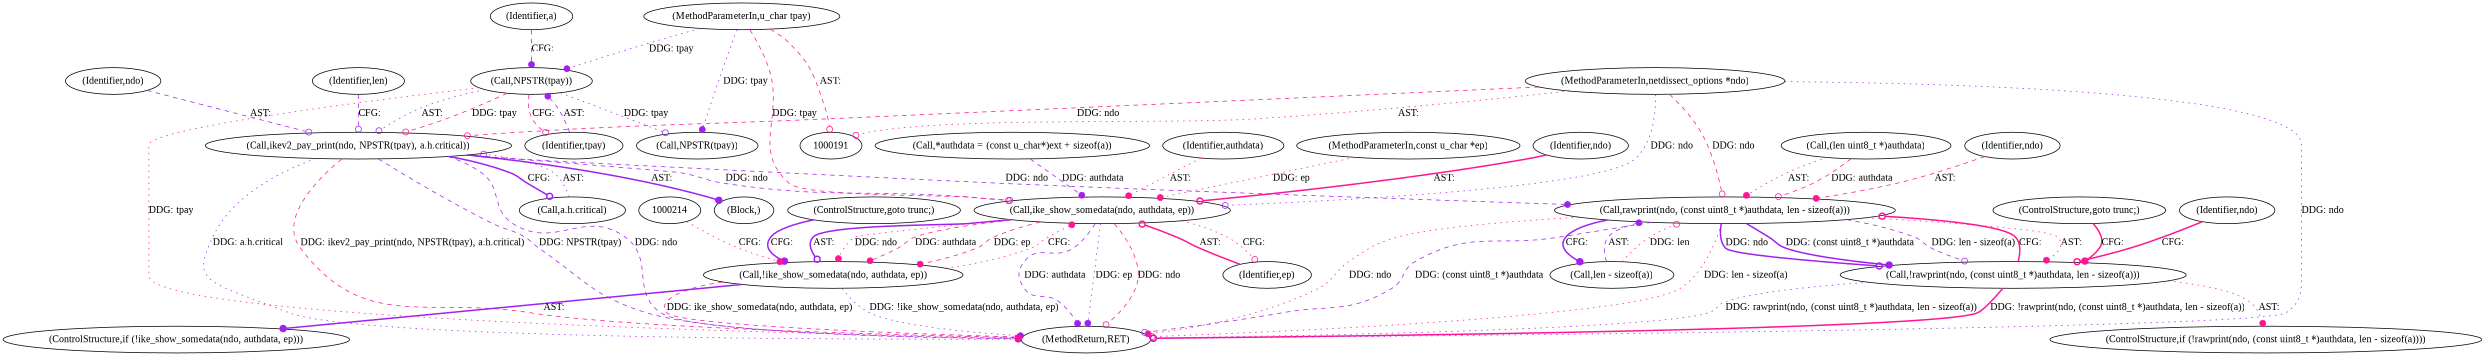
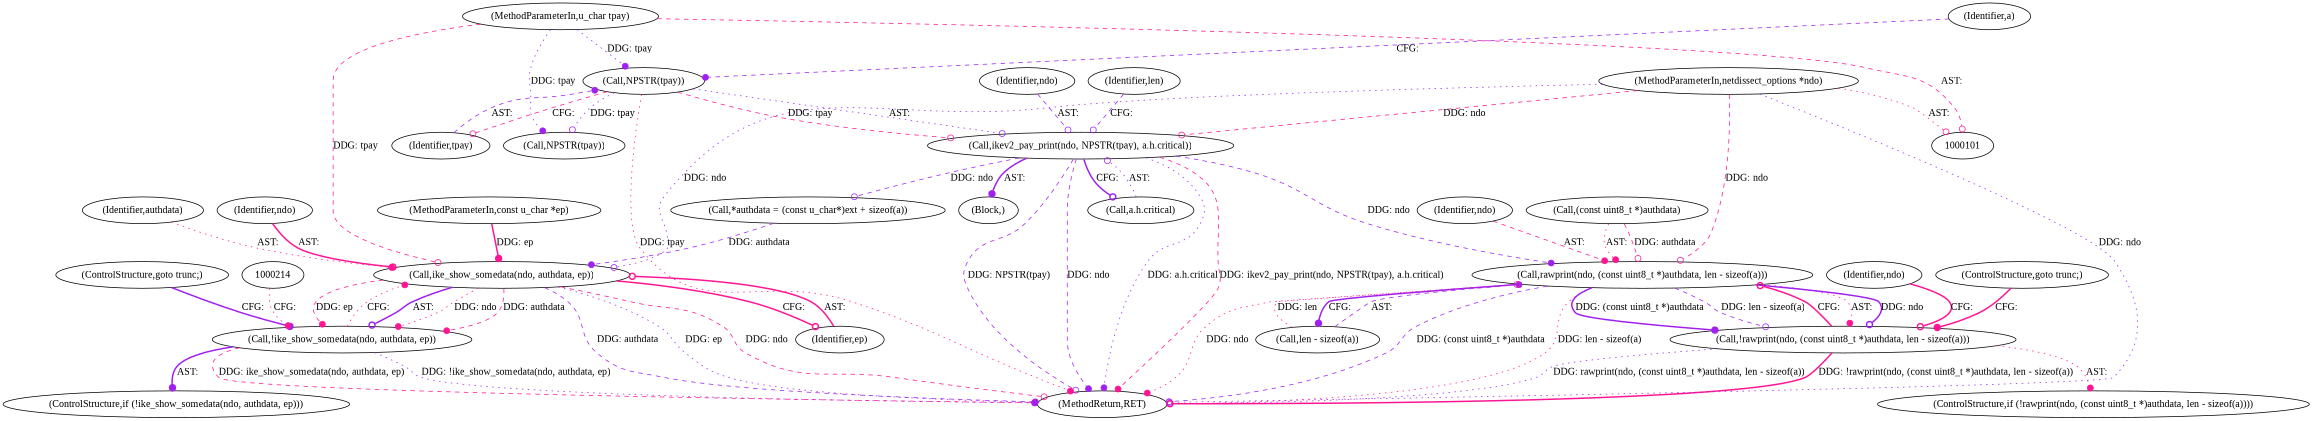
  digraph {
    fontname="Liberation Serif"
    node [fontname="Liberation Serif"]
    edge [arrowhead=dot color=deeppink fontname="Liberation Serif" style=dashed]
    n1 [label="(Call,ikev2_pay_print(ndo, NPSTR(tpay), a.h.critical))"]
    n2 [label="(Call,rawprint(ndo, (const uint8_t *)authdata, len - sizeof(a)))"]
    n3 [label="(Call,ike_show_somedata(ndo, authdata, ep))"]
    n4 [label="(Block,)"]
    n5 [label="(MethodReturn,RET)"]
    n6 [label="(Call,a.h.critical)"]
    n7 [label="(Call,!rawprint(ndo, (const uint8_t *)authdata, len - sizeof(a)))"]
    n8 [label="(Call,len - sizeof(a))"]
    n9 [label="(Call,!ike_show_somedata(ndo, authdata, ep))"]
    n10 [label="(Identifier,ep)"]
    n11 [label="(MethodParameterIn,netdissect_options *ndo)"]
-   1000101 [label=1000191]
+   1000101
    n13 [label="(Call,NPSTR(tpay))"]
    n14 [label="(Identifier,tpay)"]
    n15 [label="(Call,NPSTR(tpay))"]
    n16 [label="(MethodParameterIn,u_char tpay)"]
    n17 [label="(ControlStructure,if (!rawprint(ndo, (const uint8_t *)authdata, len - sizeof(a))))"]
    n18 [label="(ControlStructure,if (!ike_show_somedata(ndo, authdata, ep)))"]
    n19 [label="(Identifier,len)"]
    n20 [label="(Identifier,ndo)"]
    n21 [label="(ControlStructure,goto trunc;)"]
-   n22 [label="(Call,(len uint8_t *)authdata)"]
+   n22 [label="(Call,(const uint8_t *)authdata)"]
    n23 [label="(Identifier,ndo)"]
    n24 [label="(Call,*authdata = (const u_char*)ext + sizeof(a))"]
    n25 [label="(Identifier,ndo)"]
    n26 [label="(Identifier,authdata)"]
    n27 [label="(MethodParameterIn,const u_char *ep)"]
    n28 [label="(Identifier,ndo)"]
    n29 [label="(Identifier,a)"]
    n30 [label="(ControlStructure,goto trunc;)"]
    1000214
    n1 -> n2 [color=purple label="DDG: ndo"]
-   n1 -> n3 [arrowhead=odot color=purple label="DDG: ndo"]
+   n1 -> n24 [arrowhead=odot color=purple label="DDG: ndo"]
    n1 -> n4 [color=purple label="AST: " style=bold]
    n1 -> n5 [color=purple label="DDG: ndo"]
    n1 -> n5 [color=purple label="DDG: a.h.critical" style=dotted]
    n1 -> n5 [label="DDG: ikev2_pay_print(ndo, NPSTR(tpay), a.h.critical)"]
    n1 -> n5 [arrowhead=odot color=purple label="DDG: NPSTR(tpay)"]
    n1 -> n6 [arrowhead=odot color=purple label="CFG: " style=bold]
    n2 -> n5 [label="DDG: ndo" style=dotted]
    n2 -> n5 [arrowhead=odot color=purple label="DDG: (const uint8_t *)authdata"]
    n2 -> n5 [arrowhead=odot label="DDG: len - sizeof(a)" style=dotted]
    n2 -> n7 [label="AST: " style=dotted]
    n2 -> n7 [arrowhead=odot color=purple label="DDG: ndo" style=bold]
    n2 -> n7 [color=purple label="DDG: (const uint8_t *)authdata" style=bold]
    n2 -> n7 [arrowhead=odot color=purple label="DDG: len - sizeof(a)"]
    n2 -> n8 [color=purple label="CFG: " style=bold]
    n3 -> n5 [color=purple label="DDG: authdata"]
    n3 -> n5 [color=purple label="DDG: ep" style=dotted]
    n3 -> n5 [arrowhead=odot label="DDG: ndo"]
    n3 -> n9 [arrowhead=odot color=purple label="AST: " style=bold]
    n3 -> n9 [label="DDG: ndo" style=dotted]
    n3 -> n9 [label="DDG: authdata"]
    n3 -> n9 [label="DDG: ep"]
-   n3 -> n10 [arrowhead=odot label="CFG: " style=dotted]
+   n3 -> n10 [arrowhead=odot label="CFG: " style=bold]
    n6 -> n1 [arrowhead=odot color=purple label="AST: " style=dotted]
    n7 -> n2 [arrowhead=odot label="CFG: " style=bold]
    n7 -> n5 [arrowhead=odot color=purple label="DDG: rawprint(ndo, (const uint8_t *)authdata, len - sizeof(a))" style=dotted]
    n7 -> n5 [arrowhead=odot label="DDG: !rawprint(ndo, (const uint8_t *)authdata, len - sizeof(a))" style=bold]
    n7 -> n17 [label="AST: " style=dotted]
    n8 -> n2 [color=purple label="AST: "]
    n8 -> n2 [arrowhead=odot label="DDG: len" style=dotted]
    n9 -> n3 [label="CFG: " style=dotted]
    n9 -> n5 [label="DDG: ike_show_somedata(ndo, authdata, ep)"]
    n9 -> n5 [color=purple label="DDG: !ike_show_somedata(ndo, authdata, ep)" style=dotted]
    n9 -> n18 [color=purple label="AST: " style=bold]
    n10 -> n3 [arrowhead=odot label="AST: " style=bold]
    n11 -> n1 [arrowhead=odot label="DDG: ndo"]
    n11 -> n2 [arrowhead=odot label="DDG: ndo"]
    n11 -> n3 [arrowhead=odot color=purple label="DDG: ndo" style=dotted]
    n11 -> n5 [arrowhead=odot color=purple label="DDG: ndo" style=dotted]
    n11 -> 1000101 [arrowhead=odot label="AST: " style=dotted]
    n13 -> n1 [arrowhead=odot color=purple label="AST: " style=dotted]
    n13 -> n1 [arrowhead=odot label="DDG: tpay"]
    n13 -> n5 [label="DDG: tpay" style=dotted]
    n13 -> n14 [arrowhead=odot label="CFG: "]
    n13 -> n15 [arrowhead=odot color=purple label="DDG: tpay" style=dotted]
    n14 -> n13 [color=purple label="AST: "]
    n16 -> n3 [arrowhead=odot label="DDG: tpay"]
    n16 -> 1000101 [arrowhead=odot label="AST: "]
    n16 -> n13 [color=purple label="DDG: tpay" style=dotted]
    n16 -> n15 [color=purple label="DDG: tpay" style=dotted]
    n19 -> n1 [arrowhead=odot color=purple label="CFG: "]
    n20 -> n2 [label="AST: "]
    n21 -> n7 [label="CFG: " style=bold]
    n22 -> n2 [label="AST: " style=dotted]
    n22 -> n2 [arrowhead=odot label="DDG: authdata"]
    n23 -> n1 [arrowhead=odot color=purple label="AST: "]
    n24 -> n3 [color=purple label="DDG: authdata"]
    n25 -> n7 [arrowhead=odot label="CFG: " style=bold]
    n26 -> n3 [label="AST: " style=dotted]
-   n27 -> n3 [label="DDG: ep" style=dotted]
+   n27 -> n3 [label="DDG: ep" style=bold]
    n28 -> n3 [arrowhead=odot label="AST: " style=bold]
    n29 -> n13 [color=purple label="CFG: "]
    n30 -> n9 [color=purple label="CFG: " style=bold]
    1000214 -> n9 [label="CFG: " style=dotted]
  }
